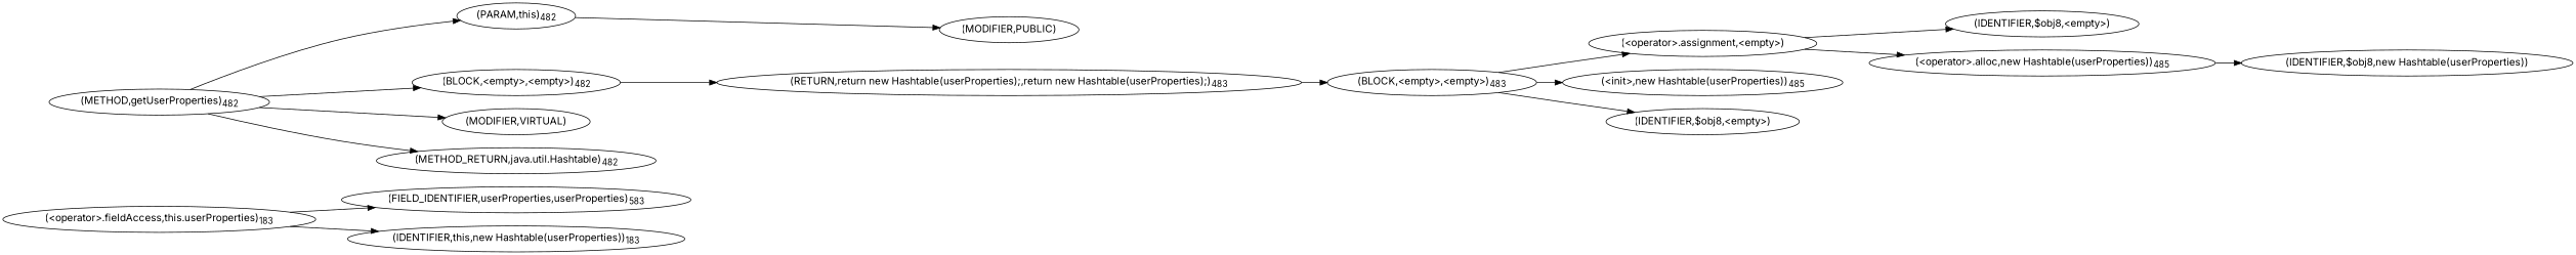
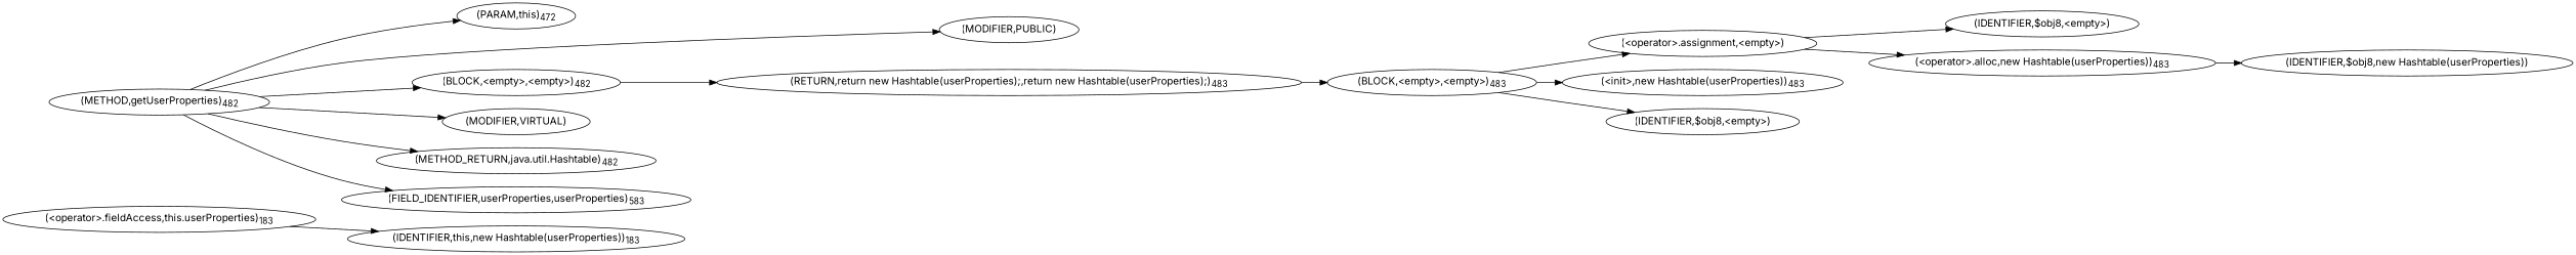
  digraph {
    fontname=Inter
    rankdir=LR
    node [fontname=Inter]
    edge [fontname=Inter]
    n1 [label=<(METHOD,getUserProperties)<SUB>482</SUB>>]
-   n2 [label=<(PARAM,this)<SUB>482</SUB>>]
+   n2 [label=<(PARAM,this)<SUB>472</SUB>>]
    n3 [label=<(BLOCK,&lt;empty&gt;,&lt;empty&gt;)<SUB>482</SUB>>]
    n4 [label=<(MODIFIER,PUBLIC)>]
    n5 [label=<(MODIFIER,VIRTUAL)>]
    n6 [label=<(METHOD_RETURN,java.util.Hashtable)<SUB>482</SUB>>]
    n7 [label=<(RETURN,return new Hashtable(userProperties);,return new Hashtable(userProperties);)<SUB>483</SUB>>]
    n8 [label=<(BLOCK,&lt;empty&gt;,&lt;empty&gt;)<SUB>483</SUB>>]
    n9 [label=<(&lt;operator&gt;.assignment,&lt;empty&gt;)>]
-   n10 [label=<(&lt;init&gt;,new Hashtable(userProperties))<SUB>485</SUB>>]
+   n10 [label=<(&lt;init&gt;,new Hashtable(userProperties))<SUB>483</SUB>>]
    n11 [label=<(IDENTIFIER,$obj8,&lt;empty&gt;)>]
    n12 [label=<(IDENTIFIER,$obj8,&lt;empty&gt;)>]
-   n13 [label=<(&lt;operator&gt;.alloc,new Hashtable(userProperties))<SUB>485</SUB>>]
+   n13 [label=<(&lt;operator&gt;.alloc,new Hashtable(userProperties))<SUB>483</SUB>>]
    n14 [label=<(IDENTIFIER,$obj8,new Hashtable(userProperties))>]
    n15 [label=<(&lt;operator&gt;.fieldAccess,this.userProperties)<SUB>183</SUB>>]
    n16 [label=<(IDENTIFIER,this,new Hashtable(userProperties))<SUB>183</SUB>>]
    n17 [label=<(FIELD_IDENTIFIER,userProperties,userProperties)<SUB>583</SUB>>]
    n1 -> n2
    n1 -> n3
-   n2 -> n4
+   n1 -> n4
    n1 -> n5
    n1 -> n6
    n3 -> n7
    n7 -> n8
    n8 -> n9
    n8 -> n10
    n8 -> n11
    n9 -> n12
    n9 -> n13
    n13 -> n14
    n15 -> n16
-   n15 -> n17
+   n1 -> n17
  }
